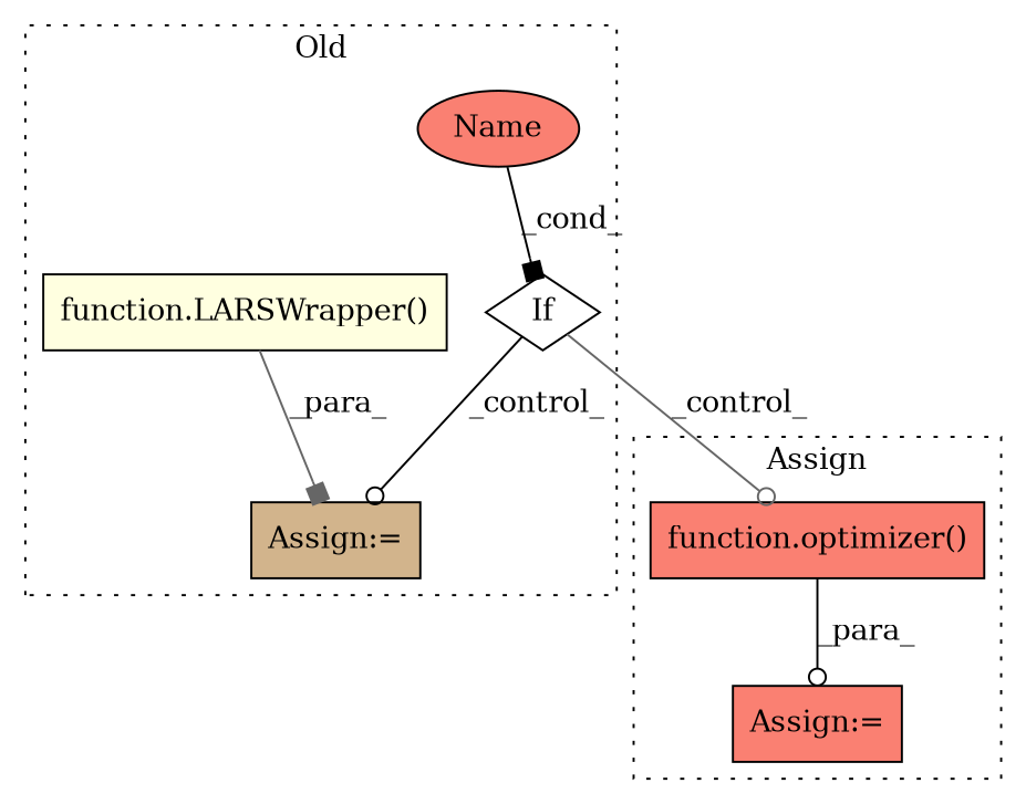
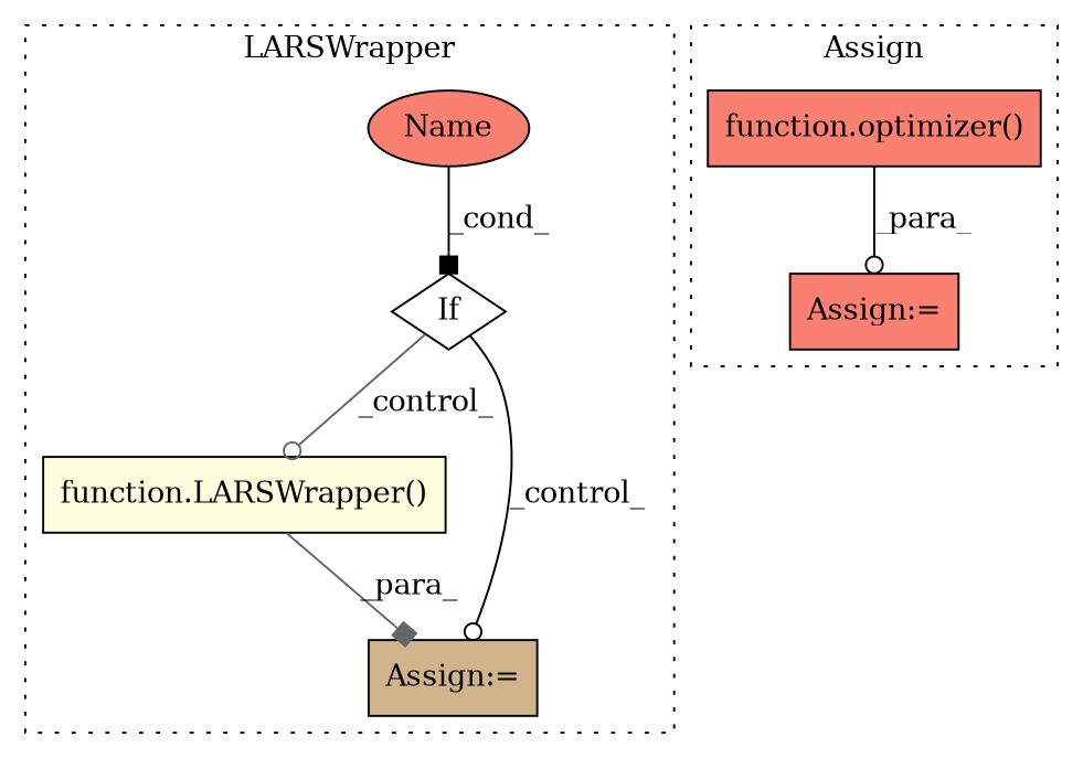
  digraph {
    node [a=75 fillcolor=salmon l=3 shape=box style=filled]
    edge [arrowhead=odot color=black]
    n1 [fillcolor=lightyellow l="12,47" label="function.LARSWrapper()" s="2727,2748"]
    n2 [a=96 fillcolor=white label=If s=2689 shape=diamond]
    n3 [a=87 l=9 label=Name s=2692 shape=ellipse]
    n4 [a=68 fillcolor=tan label="Assign:=" s=2724]
    n5 [l="23,120" label="function.optimizer()" s="5048,5087"]
    n6 [a=68 label="Assign:=" s=5045]
    subgraph cluster_1 {
-     label=Old
+     label=LARSWrapper
      style=dotted
      n1
      n2
      n3
      n4
    }
    subgraph cluster_2 {
      label=Assign
      style=dotted
      n5
      n6
    }
    n1 -> n4 [arrowhead=box color=gray40 label=_para_]
-   n2 -> n5 [color=gray40 label=_control_]
+   n2 -> n1 [color=gray40 label=_control_]
    n2 -> n4 [label=_control_]
    n3 -> n2 [arrowhead=box label=_cond_]
    n5 -> n6 [label=_para_]
  }
